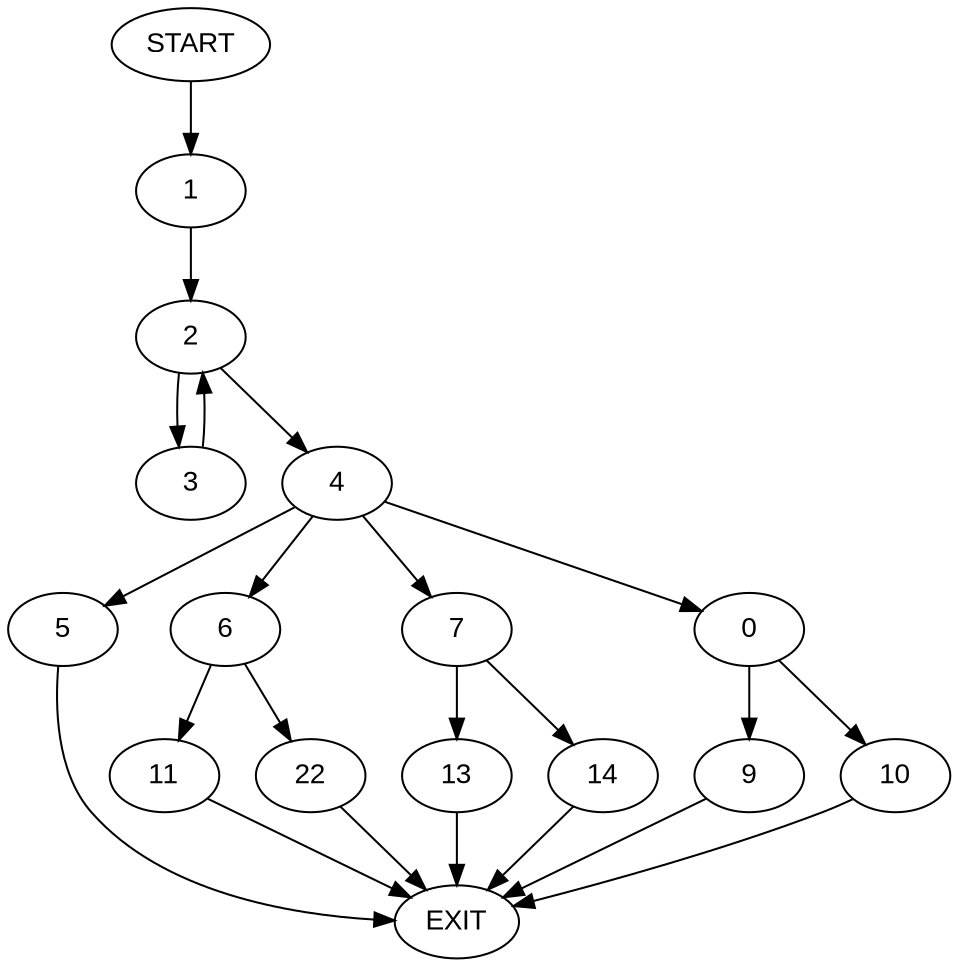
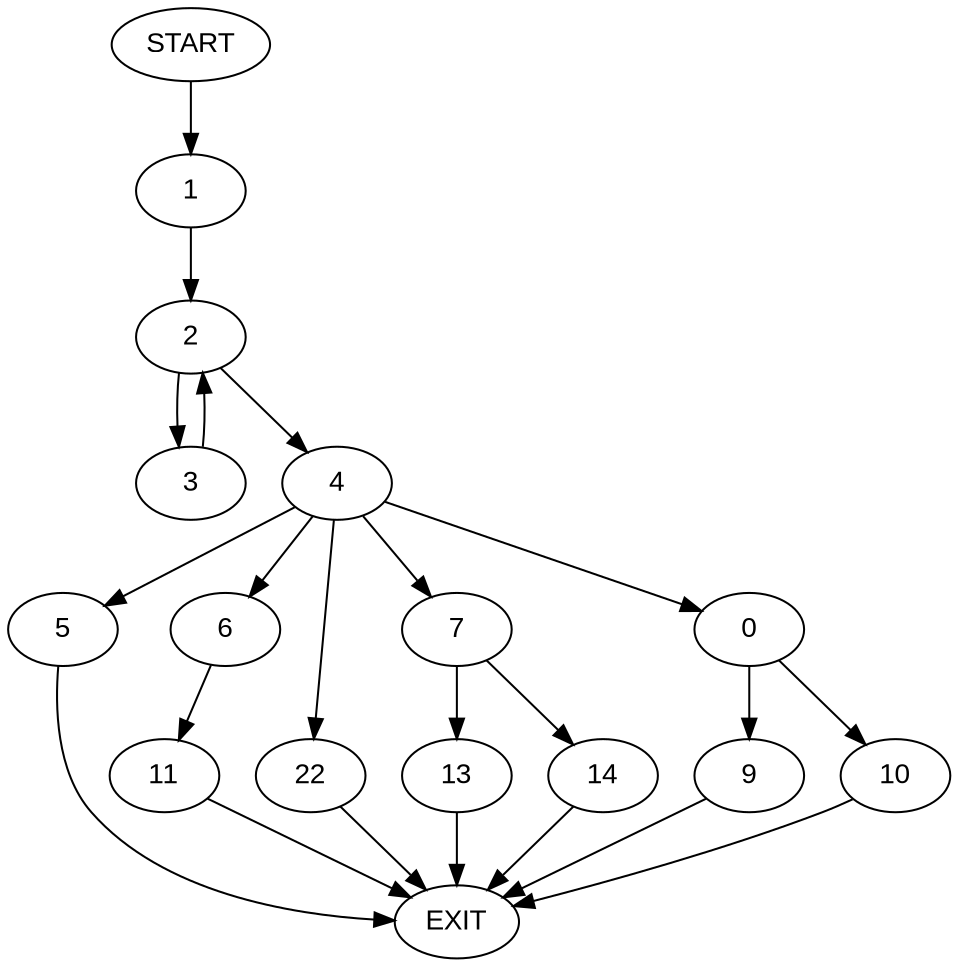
  digraph {
    fontname="Liberation Sans"
    node [fontname="Liberation Sans"]
    edge [fontname="Liberation Sans"]
    n1 [label=START]
    1
    2
    n4 [label=EXIT]
    3
    4
    5
    6
    7
    n10 [label=0]
    11
    n12 [label=22]
    13
    14
    9
    10
    n1 -> 1
    1 -> 2
    2 -> 3
    2 -> 4
    3 -> 2
    4 -> 5
    4 -> 6
    4 -> 7
    4 -> n10
    5 -> n4
    6 -> 11
-   6 -> n12
+   4 -> n12
    7 -> 13
    7 -> 14
    n10 -> 9
    n10 -> 10
    11 -> n4
    n12 -> n4
    13 -> n4
    14 -> n4
    9 -> n4
    10 -> n4
  }
